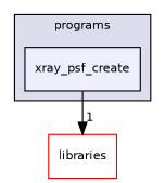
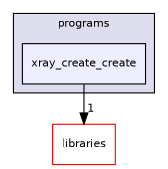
  digraph {
    compound=true
    node [fontname=Helvetica fontsize=10 shape=box style=filled]
-   n1 [fillcolor="#eeeeff" label=xray_psf_create pencolor=black]
+   n1 [fillcolor="#eeeeff" label=xray_create_create pencolor=black]
    n2 [color=red fillcolor=white label=libraries]
    subgraph cluster_1 {
      bgcolor="#ddddee"
      fontname=Helvetica
      fontsize=10
      label=programs
      pencolor=black
      n1
    }
    n1 -> n2 [headlabel=1 labeldistance=1.5 labelfontname=Helvetica labelfontsize=10]
  }
